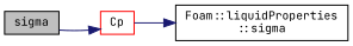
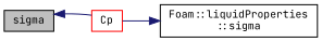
  digraph {
    fontname="JetBrains Mono"
    rankdir=LR
    node [color=black fontname="JetBrains Mono" fontsize=10 shape=record]
    edge [color=midnightblue fontname="JetBrains Mono" fontsize=10 labelfontname=Helvetica labelfontsize=10 style=solid]
    n1 [fillcolor=grey75 fontcolor=black height=0.2 label=sigma style=filled width=0.4]
    n2 [color=red height=0.2 label=Cp width=0.4]
    n3 [height=0.2 label="Foam::liquidProperties\l::sigma" width=0.4]
-   n1 -> n2
+   n2 -> n1
    n2 -> n3
  }
